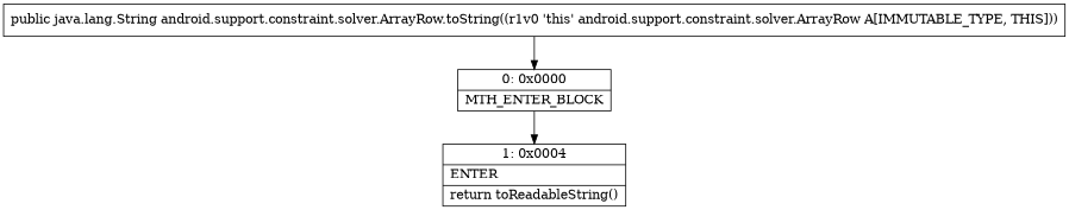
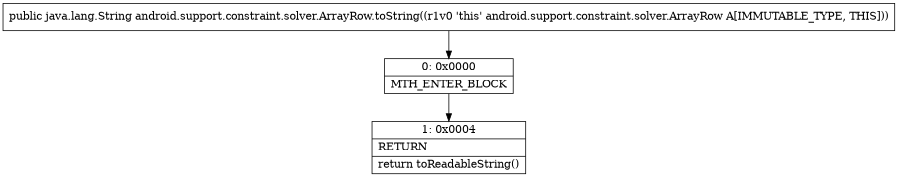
  digraph {
    node [shape=record]
    n1 [label="{0\:\ 0x0000|MTH_ENTER_BLOCK\l}"]
-   n2 [label="{1\:\ 0x0004|ENTER\l|return toReadableString()\l}"]
+   n2 [label="{1\:\ 0x0004|RETURN\l|return toReadableString()\l}"]
    n3 [label="{public java.lang.String android.support.constraint.solver.ArrayRow.toString((r1v0 'this' android.support.constraint.solver.ArrayRow A[IMMUTABLE_TYPE, THIS])) }"]
    n1 -> n2
    n3 -> n1
  }
